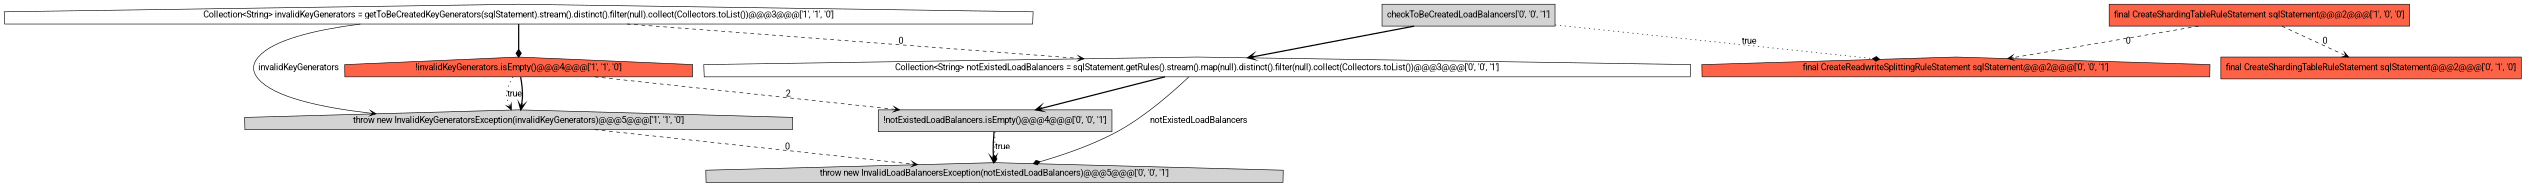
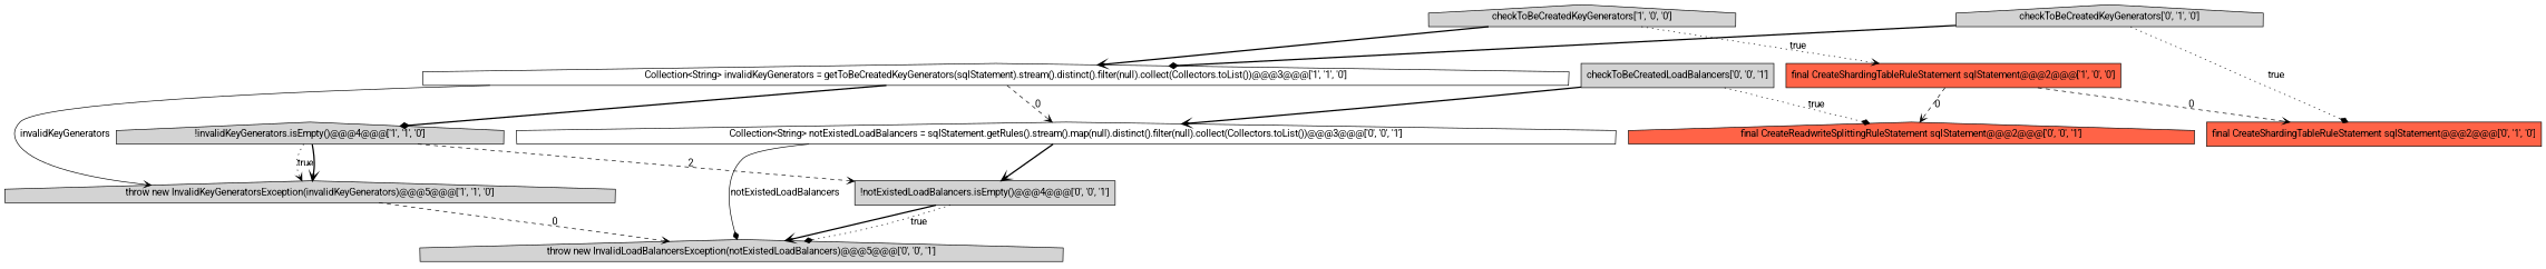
  digraph {
    fontname=Roboto
    node [fillcolor=lightgray fontname=Roboto shape=house style=filled]
    edge [arrowhead=vee fontname=Roboto style=bold]
    n1 [fillcolor=white label="Collection<String> invalidKeyGenerators = getToBeCreatedKeyGenerators(sqlStatement).stream().distinct().filter(null).collect(Collectors.toList())@@@3@@@['1', '1', '0']"]
    n2 [label="throw new InvalidKeyGeneratorsException(invalidKeyGenerators)@@@5@@@['1', '1', '0']"]
-   n3 [fillcolor=tomato label="!invalidKeyGenerators.isEmpty()@@@4@@@['1', '1', '0']"]
+   n3 [label="!invalidKeyGenerators.isEmpty()@@@4@@@['1', '1', '0']"]
    n4 [fillcolor=white label="Collection<String> notExistedLoadBalancers = sqlStatement.getRules().stream().map(null).distinct().filter(null).collect(Collectors.toList())@@@3@@@['0', '0', '1']"]
    n5 [label="throw new InvalidLoadBalancersException(notExistedLoadBalancers)@@@5@@@['0', '0', '1']"]
    n6 [label="!notExistedLoadBalancers.isEmpty()@@@4@@@['0', '0', '1']" shape=box]
    n7 [label="checkToBeCreatedLoadBalancers['0', '0', '1']" shape=box]
    n8 [fillcolor=tomato label="final CreateReadwriteSplittingRuleStatement sqlStatement@@@2@@@['0', '0', '1']"]
    n9 [fillcolor=tomato label="final CreateShardingTableRuleStatement sqlStatement@@@2@@@['1', '0', '0']" shape=box]
    n10 [fillcolor=tomato label="final CreateShardingTableRuleStatement sqlStatement@@@2@@@['0', '1', '0']" shape=box]
+   n11 [label="checkToBeCreatedKeyGenerators['1', '0', '0']"]
+   n12 [label="checkToBeCreatedKeyGenerators['0', '1', '0']"]
    n1 -> n2 [label=invalidKeyGenerators style=solid]
    n1 -> n3 [arrowhead=diamond]
    n1 -> n4 [label=0 style=dashed]
    n2 -> n5 [label=0 style=dashed]
    n3 -> n2 [label=true style=dotted]
    n3 -> n2
    n3 -> n6 [label=2 style=dashed]
    n4 -> n5 [arrowhead=diamond label=notExistedLoadBalancers style=solid]
    n4 -> n6
    n6 -> n5
    n6 -> n5 [arrowhead=diamond label=true style=dotted]
    n7 -> n4
    n7 -> n8 [arrowhead=diamond label=true style=dotted]
    n9 -> n8 [label=0 style=dashed]
    n9 -> n10 [label=0 style=dashed]
+   n11 -> n1
+   n11 -> n9 [label=true style=dotted]
+   n12 -> n1 [arrowhead=diamond]
+   n12 -> n10 [arrowhead=diamond label=true style=dotted]
  }
